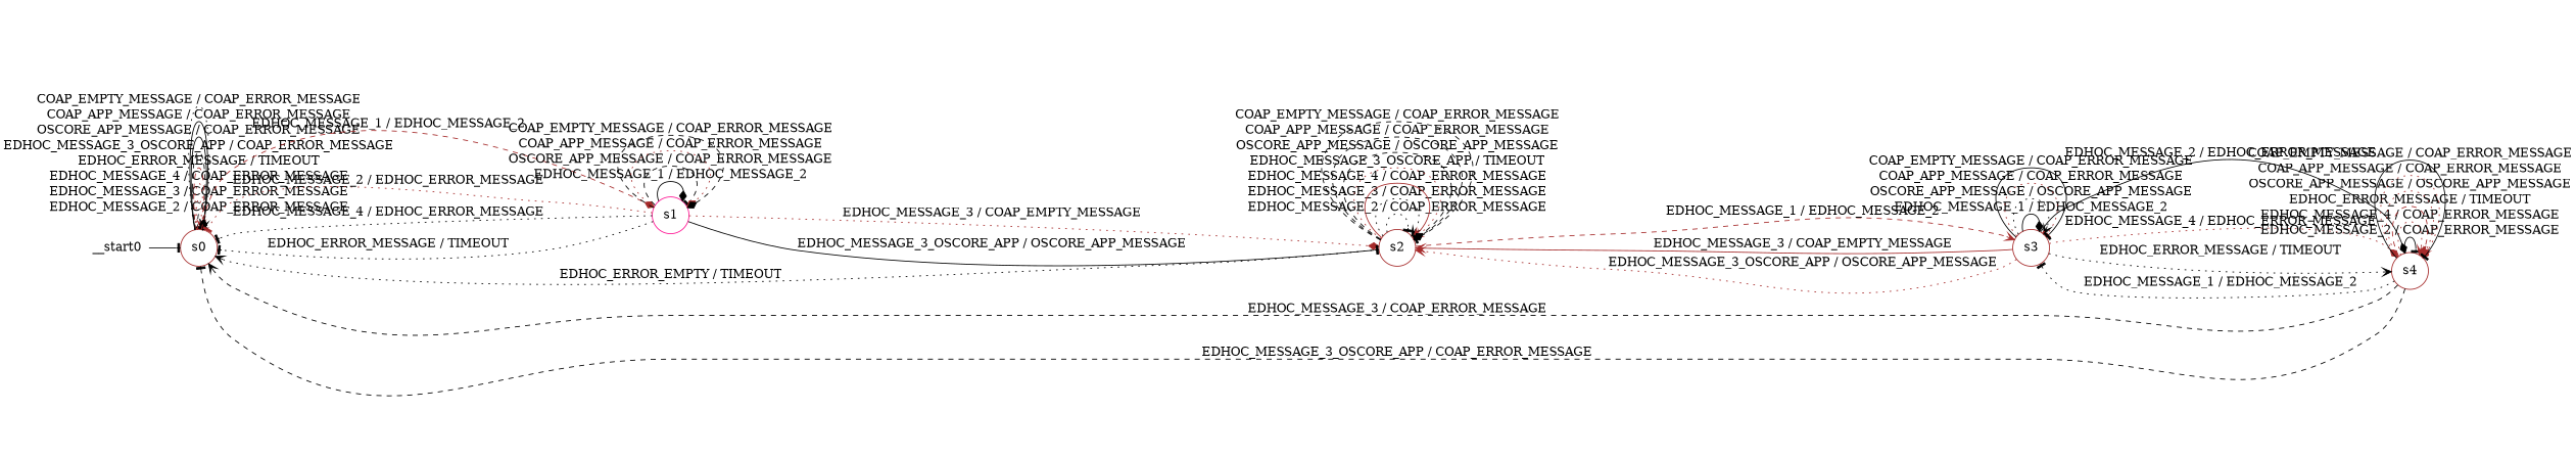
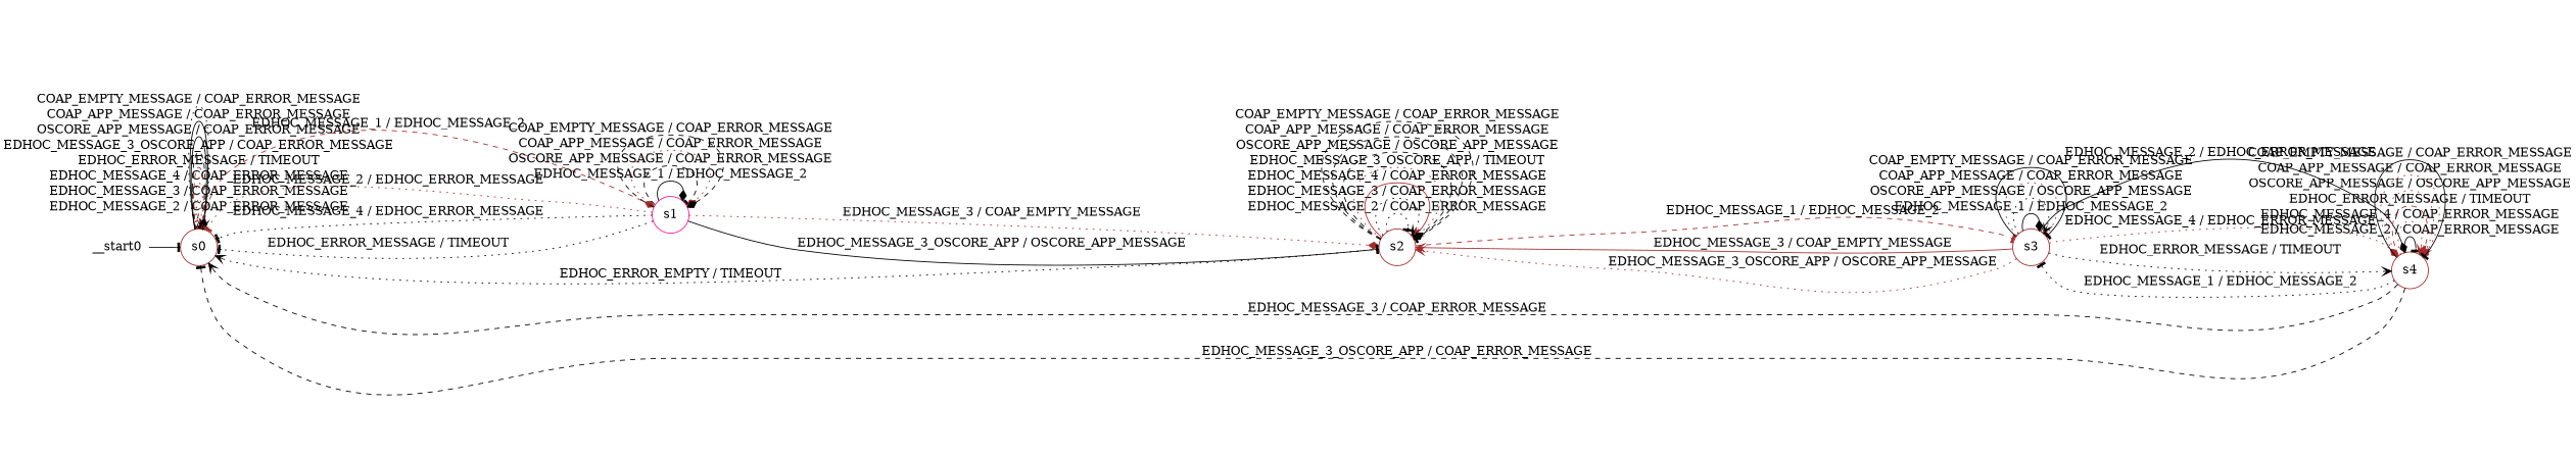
  digraph {
    rankdir=LR
    node [color=brown shape=circle]
    edge [arrowhead=tee color=black style=dotted]
    n1 [label=s0]
    n2 [color=deeppink label=s1]
    n3 [label=s2]
    n4 [label=s3]
    n5 [label=s4]
    __start0 [height=0 shape=none width=0]
    n1 -> n1 [label="EDHOC_MESSAGE_2 / COAP_ERROR_MESSAGE" style=dashed]
    n1 -> n1 [arrowhead=vee color=brown label="EDHOC_MESSAGE_3 / COAP_ERROR_MESSAGE"]
    n1 -> n1 [color=brown label="EDHOC_MESSAGE_4 / COAP_ERROR_MESSAGE"]
    n1 -> n1 [arrowhead=diamond color=brown label="EDHOC_ERROR_MESSAGE / TIMEOUT" style=dashed]
    n1 -> n1 [arrowhead=diamond label="EDHOC_MESSAGE_3_OSCORE_APP / COAP_ERROR_MESSAGE" style=dashed]
    n1 -> n1 [label="OSCORE_APP_MESSAGE / COAP_ERROR_MESSAGE" style=solid]
    n1 -> n1 [arrowhead=diamond label="COAP_APP_MESSAGE / COAP_ERROR_MESSAGE" style=solid]
    n1 -> n1 [arrowhead=vee label="COAP_EMPTY_MESSAGE / COAP_ERROR_MESSAGE"]
    n1 -> n2 [arrowhead=diamond color=brown label="EDHOC_MESSAGE_1 / EDHOC_MESSAGE_2" style=dashed]
    n2 -> n1 [color=brown label="EDHOC_MESSAGE_2 / EDHOC_ERROR_MESSAGE"]
    n2 -> n1 [label="EDHOC_MESSAGE_4 / EDHOC_ERROR_MESSAGE"]
    n2 -> n1 [label="EDHOC_ERROR_MESSAGE / TIMEOUT"]
    n2 -> n2 [arrowhead=diamond label="EDHOC_MESSAGE_1 / EDHOC_MESSAGE_2" style=solid]
    n2 -> n2 [label="OSCORE_APP_MESSAGE / COAP_ERROR_MESSAGE" style=dashed]
    n2 -> n2 [arrowhead=diamond color=brown label="COAP_APP_MESSAGE / COAP_ERROR_MESSAGE"]
    n2 -> n2 [arrowhead=diamond label="COAP_EMPTY_MESSAGE / COAP_ERROR_MESSAGE" style=dashed]
    n2 -> n3 [arrowhead=diamond color=brown label="EDHOC_MESSAGE_3 / COAP_EMPTY_MESSAGE"]
    n2 -> n3 [label="EDHOC_MESSAGE_3_OSCORE_APP / OSCORE_APP_MESSAGE" style=solid]
    n3 -> n1 [arrowhead=vee label="EDHOC_ERROR_EMPTY / TIMEOUT"]
    n3 -> n3 [label="EDHOC_MESSAGE_2 / COAP_ERROR_MESSAGE"]
    n3 -> n3 [arrowhead=vee label="EDHOC_MESSAGE_3 / COAP_ERROR_MESSAGE"]
    n3 -> n3 [arrowhead=vee color=brown label="EDHOC_MESSAGE_4 / COAP_ERROR_MESSAGE" style=solid]
    n3 -> n3 [arrowhead=vee color=brown label="EDHOC_MESSAGE_3_OSCORE_APP / TIMEOUT"]
    n3 -> n3 [arrowhead=diamond label="OSCORE_APP_MESSAGE / OSCORE_APP_MESSAGE" style=dashed]
    n3 -> n3 [arrowhead=diamond label="COAP_APP_MESSAGE / COAP_ERROR_MESSAGE" style=dashed]
    n3 -> n3 [label="COAP_EMPTY_MESSAGE / COAP_ERROR_MESSAGE" style=dashed]
-   n3 -> n4 [arrowhead=vee color=brown label="EDHOC_MESSAGE_1 / EDHOC_MESSAGE_2" style=dashed]
+   n3 -> n4 [color=brown label="EDHOC_MESSAGE_1 / EDHOC_MESSAGE_2" style=dashed]
    n4 -> n3 [arrowhead=vee color=brown label="EDHOC_MESSAGE_3 / COAP_EMPTY_MESSAGE" style=solid]
    n4 -> n3 [arrowhead=vee color=brown label="EDHOC_MESSAGE_3_OSCORE_APP / OSCORE_APP_MESSAGE"]
    n4 -> n4 [arrowhead=diamond label="EDHOC_MESSAGE_1 / EDHOC_MESSAGE_2" style=solid]
    n4 -> n4 [arrowhead=vee label="OSCORE_APP_MESSAGE / OSCORE_APP_MESSAGE"]
    n4 -> n4 [color=brown label="COAP_APP_MESSAGE / COAP_ERROR_MESSAGE"]
    n4 -> n4 [label="COAP_EMPTY_MESSAGE / COAP_ERROR_MESSAGE" style=solid]
    n4 -> n5 [arrowhead=diamond label="EDHOC_MESSAGE_2 / EDHOC_ERROR_MESSAGE" style=solid]
    n4 -> n5 [arrowhead=diamond color=brown label="EDHOC_MESSAGE_4 / EDHOC_ERROR_MESSAGE"]
    n4 -> n5 [arrowhead=vee label="EDHOC_ERROR_MESSAGE / TIMEOUT"]
    n5 -> n1 [arrowhead=vee label="EDHOC_MESSAGE_3 / COAP_ERROR_MESSAGE" style=dashed]
    n5 -> n1 [label="EDHOC_MESSAGE_3_OSCORE_APP / COAP_ERROR_MESSAGE" style=dashed]
    n5 -> n4 [label="EDHOC_MESSAGE_1 / EDHOC_MESSAGE_2"]
    n5 -> n5 [label="EDHOC_MESSAGE_2 / COAP_ERROR_MESSAGE" style=solid]
    n5 -> n5 [arrowhead=vee color=brown label="EDHOC_MESSAGE_4 / COAP_ERROR_MESSAGE"]
    n5 -> n5 [arrowhead=diamond color=brown label="EDHOC_ERROR_MESSAGE / TIMEOUT" style=dashed]
    n5 -> n5 [arrowhead=vee color=brown label="OSCORE_APP_MESSAGE / OSCORE_APP_MESSAGE"]
    n5 -> n5 [arrowhead=diamond color=brown label="COAP_APP_MESSAGE / COAP_ERROR_MESSAGE"]
    n5 -> n5 [label="COAP_EMPTY_MESSAGE / COAP_ERROR_MESSAGE" style=solid]
    __start0 -> n1 [style=solid]
  }
